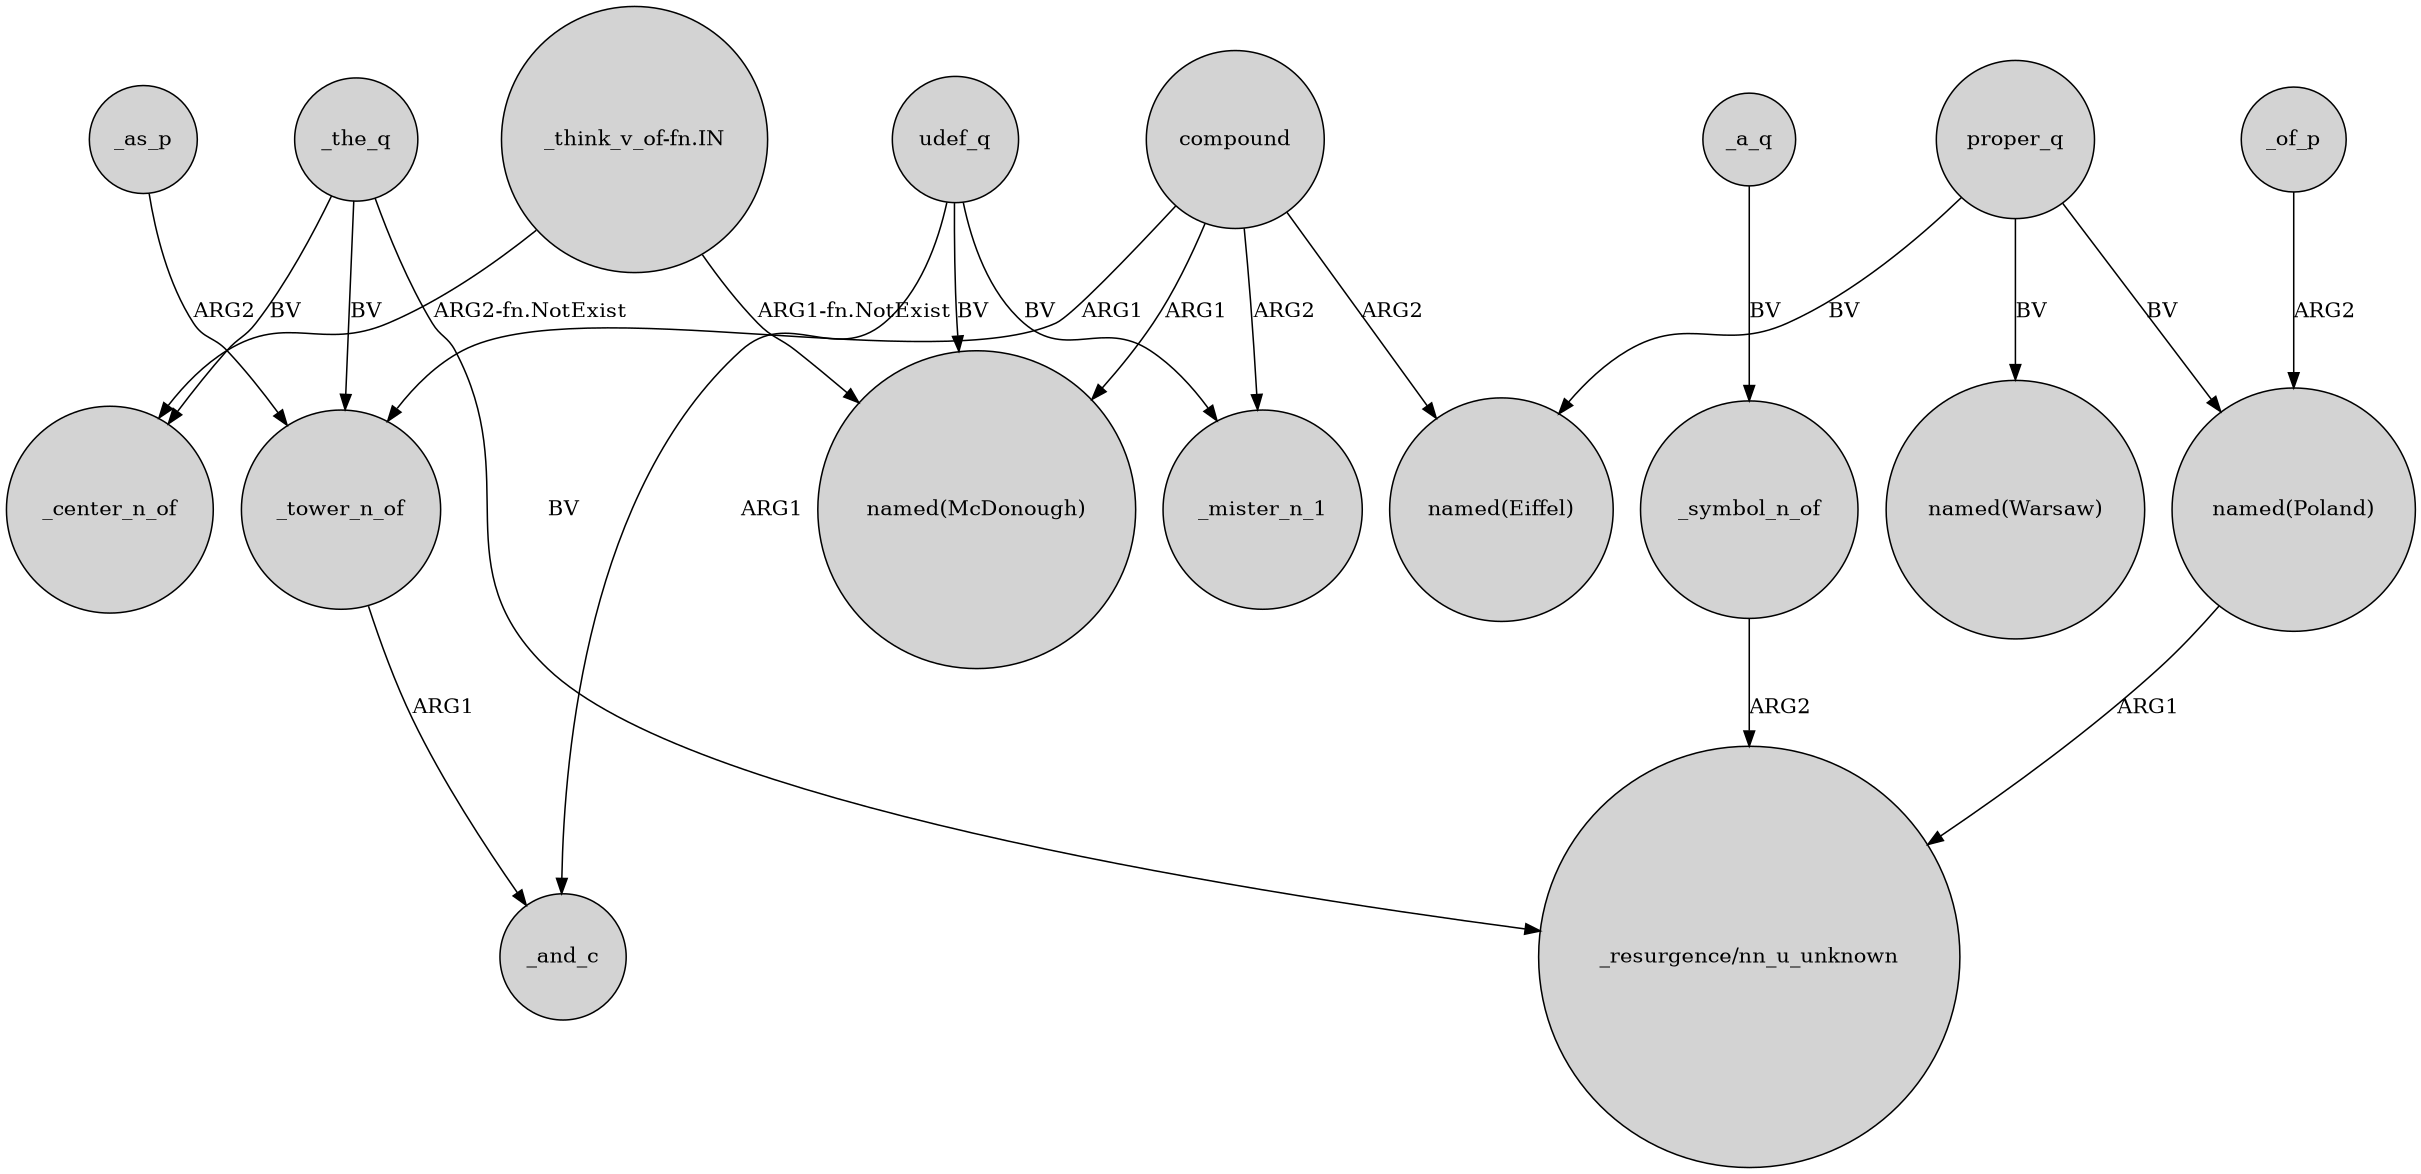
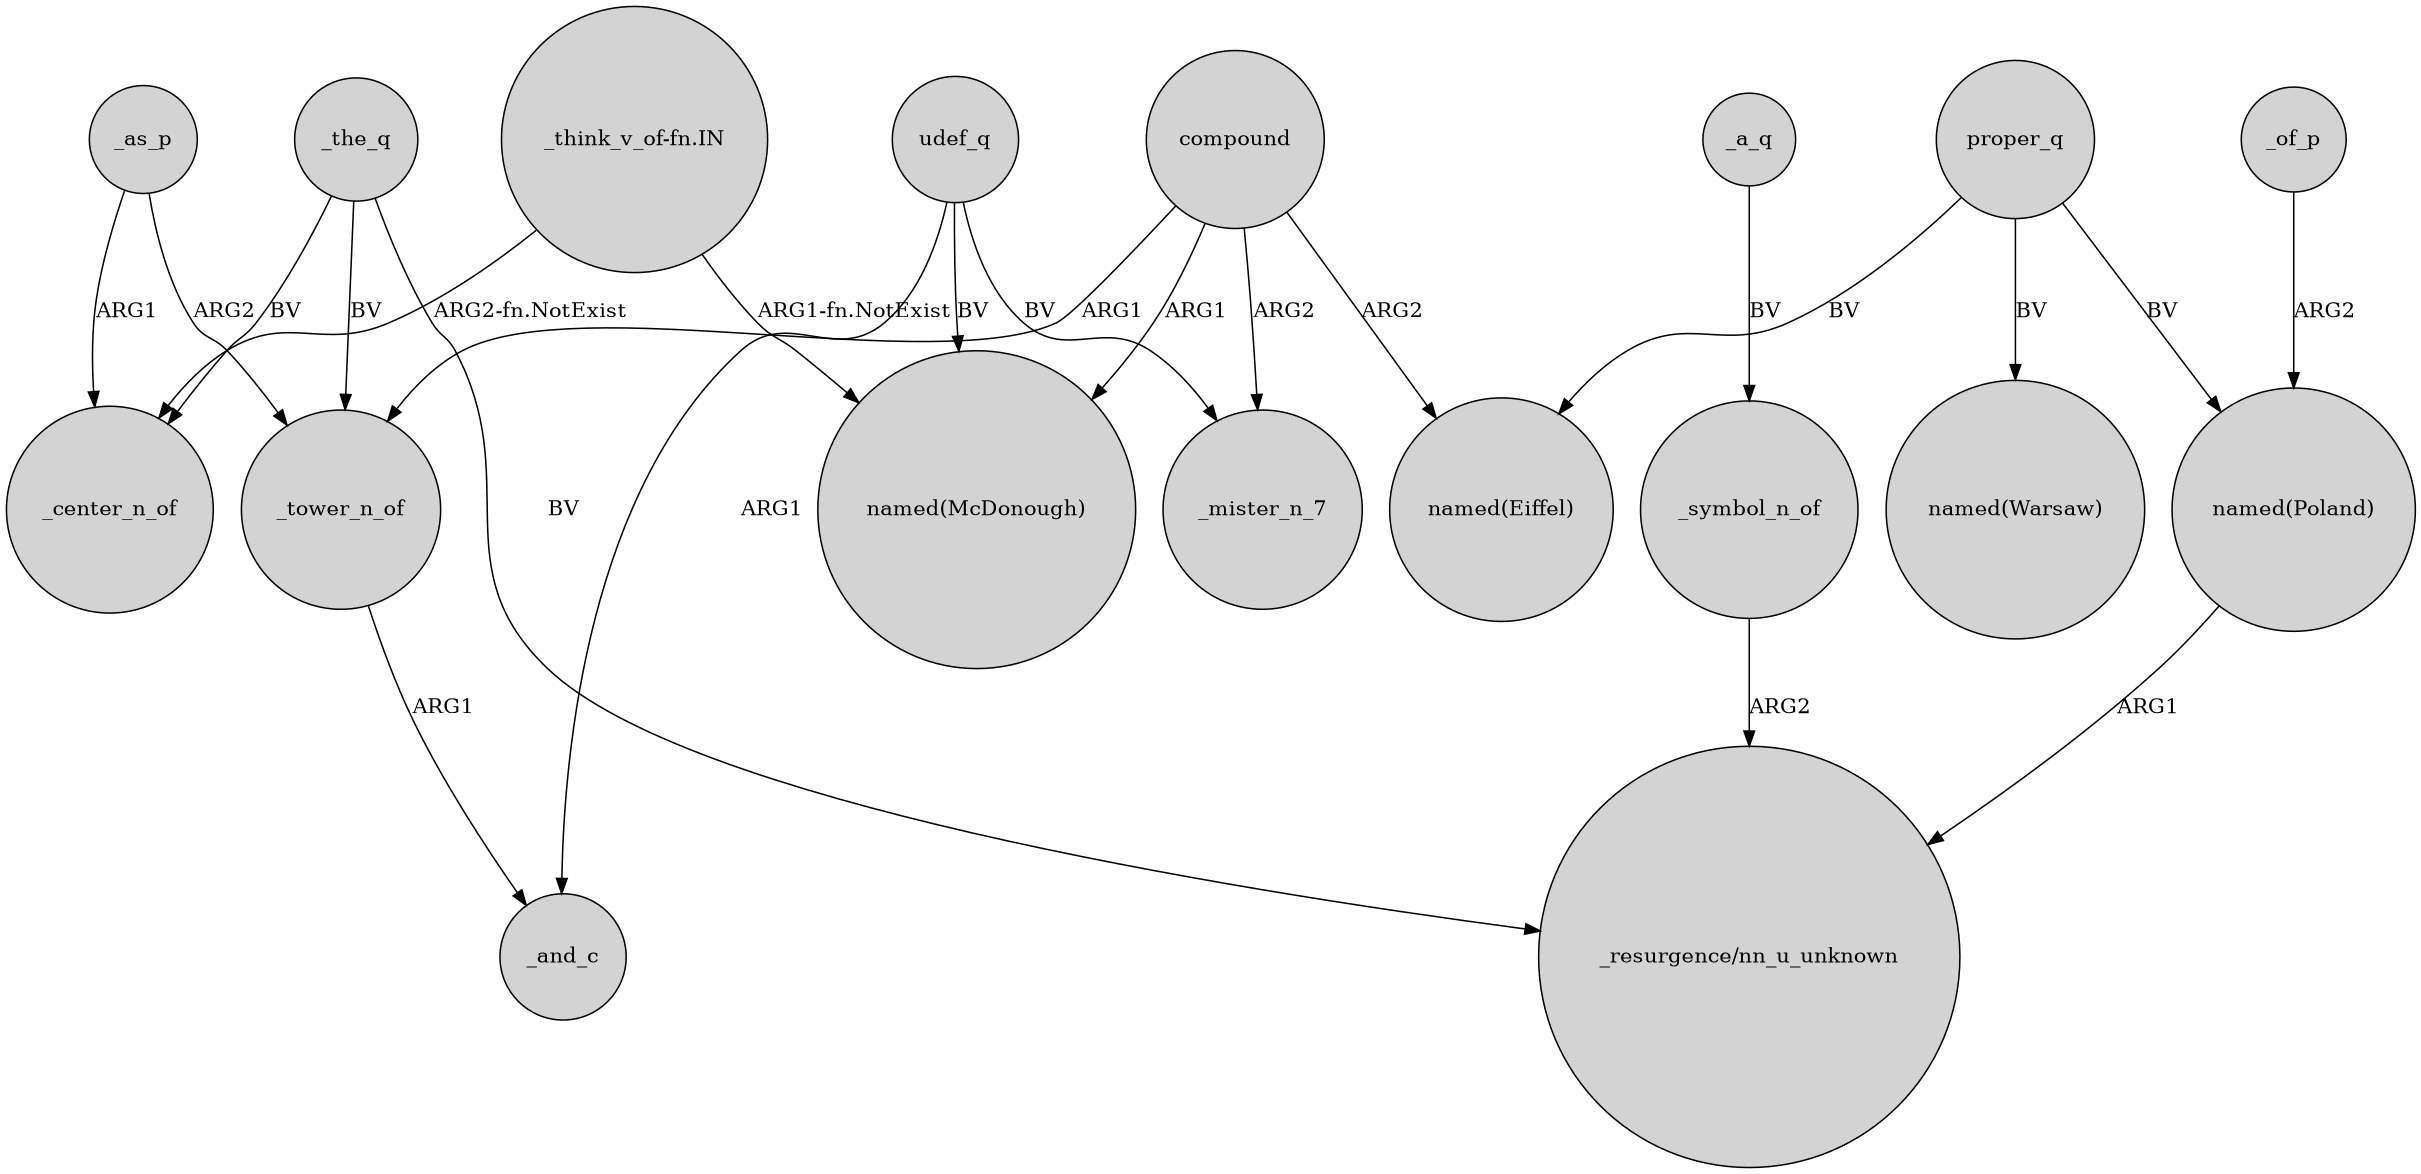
  digraph {
    node [shape=circle style=filled]
    _the_q
    _center_n_of
    _tower_n_of
    "_resurgence/nn_u_unknown"
    _and_c
    "_think_v_of-fn.IN"
    "named(McDonough)"
    _a_q
    _symbol_n_of
    proper_q
    "named(Poland)"
    "named(Eiffel)"
    "named(Warsaw)"
    compound
-   _mister_n_1
+   _mister_n_1 [label=_mister_n_7]
    _as_p
    udef_q
    _of_p
    _the_q -> _center_n_of [label=BV]
    _the_q -> _tower_n_of [label=BV]
    _the_q -> "_resurgence/nn_u_unknown" [label=BV]
    _tower_n_of -> _and_c [label=ARG1]
    "_think_v_of-fn.IN" -> _center_n_of [label="ARG2-fn.NotExist"]
    "_think_v_of-fn.IN" -> "named(McDonough)" [label="ARG1-fn.NotExist"]
    _a_q -> _symbol_n_of [label=BV]
    _symbol_n_of -> "_resurgence/nn_u_unknown" [label=ARG2]
    proper_q -> "named(Poland)" [label=BV]
    proper_q -> "named(Eiffel)" [label=BV]
    proper_q -> "named(Warsaw)" [label=BV]
    "named(Poland)" -> "_resurgence/nn_u_unknown" [label=ARG1]
    compound -> _tower_n_of [label=ARG1]
    compound -> "named(McDonough)" [label=ARG1]
    compound -> "named(Eiffel)" [label=ARG2]
    compound -> _mister_n_1 [label=ARG2]
+   _as_p -> _center_n_of [label=ARG1]
    _as_p -> _tower_n_of [label=ARG2]
    udef_q -> _and_c [label=ARG1]
    udef_q -> "named(McDonough)" [label=BV]
    udef_q -> _mister_n_1 [label=BV]
    _of_p -> "named(Poland)" [label=ARG2]
  }
